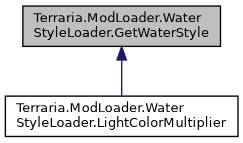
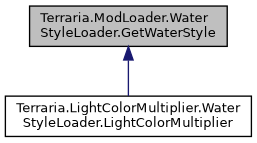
  digraph {
    rankdir=TB
    node [color=black fontname=Helvetica fontsize=10 shape=record style=filled]
    n1 [fillcolor=grey75 fontcolor=black height=0.2 label="Terraria.ModLoader.Water\lStyleLoader.GetWaterStyle" width=0.4]
-   n2 [fillcolor=white height=0.2 label="Terraria.ModLoader.Water\lStyleLoader.LightColorMultiplier" width=0.4]
+   n2 [fillcolor=white height=0.2 label="Terraria.LightColorMultiplier.Water\lStyleLoader.LightColorMultiplier" width=0.4]
    n1 -> n2 [color=midnightblue dir=back fontname=Helvetica fontsize=10 labelfontname=Helvetica labelfontsize=10 style=solid]
  }
